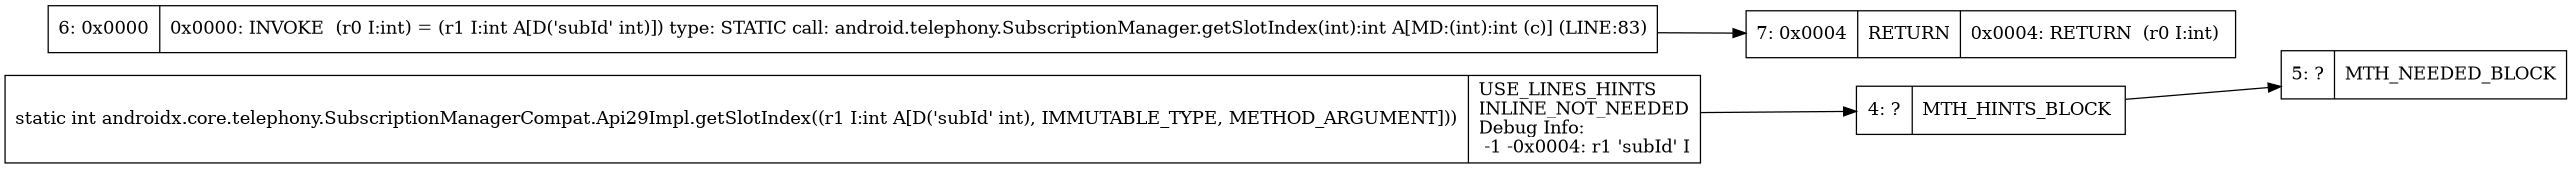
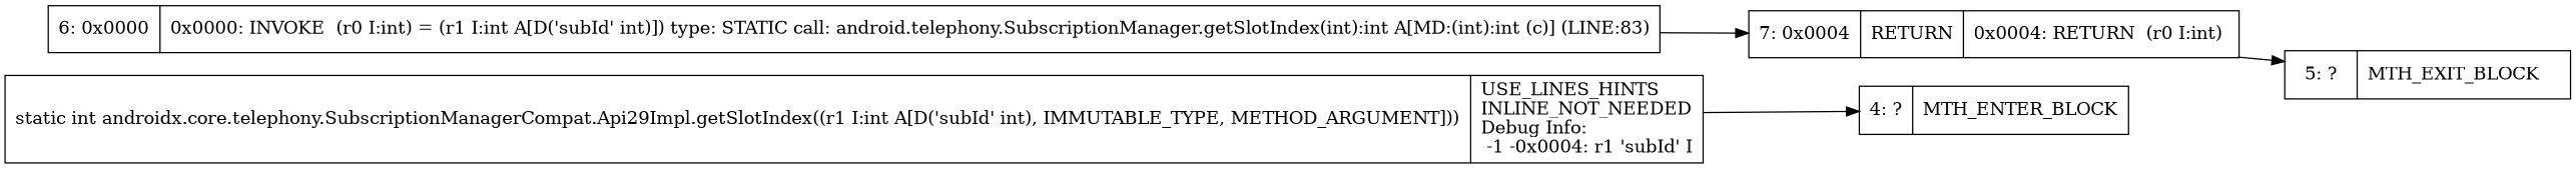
  digraph {
    rankdir=LR
    node [shape=record]
-   n1 [label="{4\:\ ?|MTH_HINTS_BLOCK\l}"]
+   n1 [label="{4\:\ ?|MTH_ENTER_BLOCK\l}"]
    n2 [label="{6\:\ 0x0000|0x0000: INVOKE  (r0 I:int) = (r1 I:int A[D('subId' int)]) type: STATIC call: android.telephony.SubscriptionManager.getSlotIndex(int):int A[MD:(int):int (c)] (LINE:83)\l}"]
    n3 [label="{7\:\ 0x0004|RETURN\l|0x0004: RETURN  (r0 I:int) \l}"]
-   n4 [label="{5\:\ ?|MTH_NEEDED_BLOCK\l}"]
+   n4 [label="{5\:\ ?|MTH_EXIT_BLOCK\l}"]
    n5 [label="{static int androidx.core.telephony.SubscriptionManagerCompat.Api29Impl.getSlotIndex((r1 I:int A[D('subId' int), IMMUTABLE_TYPE, METHOD_ARGUMENT]))  | USE_LINES_HINTS\lINLINE_NOT_NEEDED\lDebug Info:\l  \-1 \-0x0004: r1 'subId' I\l}"]
    n2 -> n3
-   n1 -> n4
+   n3 -> n4
    n5 -> n1
  }
